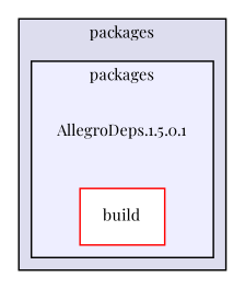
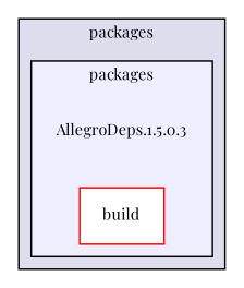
  digraph {
    compound=true
    rankdir=LR
    fontname="Playfair Display"
    node [fontname="Playfair Display" fontsize=10]
-   n1 [label="AllegroDeps.1.5.0.1" shape=plaintext]
+   n1 [label="AllegroDeps.1.5.0.3" shape=plaintext]
    n2 [color=red fillcolor=white label=build shape=box style=filled]
    subgraph cluster_1 {
      bgcolor="#ddddee"
      fontsize=10
      label=packages
      pencolor=black
      subgraph cluster_2 {
        bgcolor="#eeeeff"
        fontsize=10
        pencolor=black
        n1
        n2
      }
    }
  }
